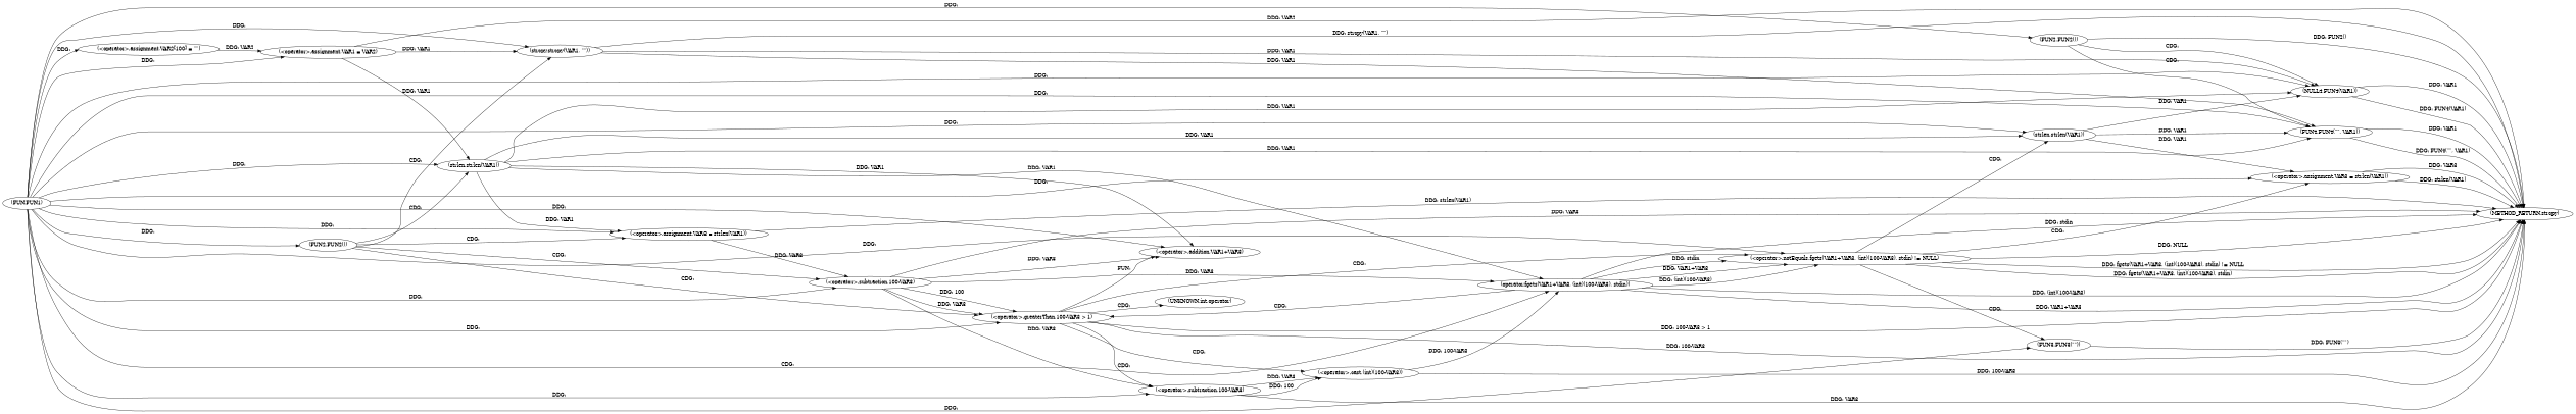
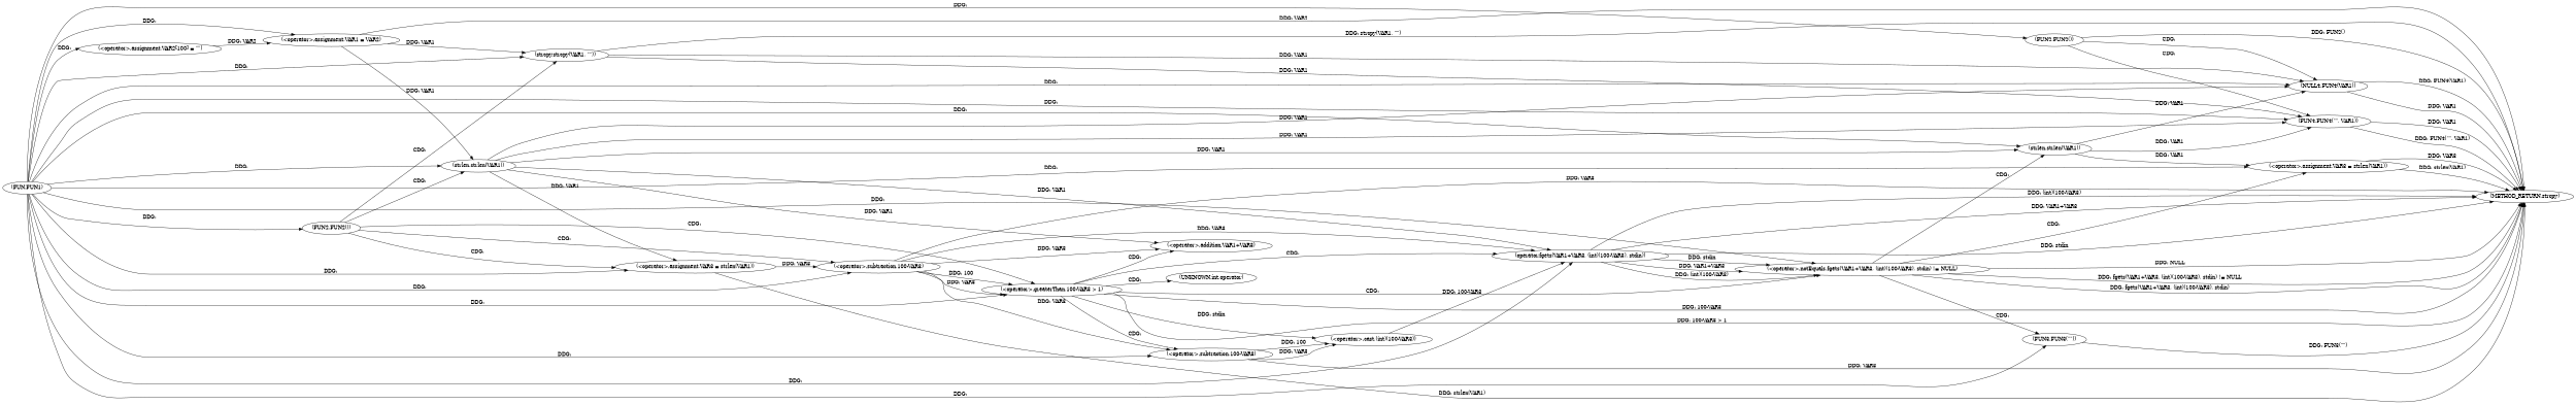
  digraph {
    rankdir=LR
    n1 [label="(FUN,FUN1)"]
    n2 [label="(<operator>.assignment,VAR2[100] = \"\")"]
    n3 [label="(<operator>.assignment,VAR1 = VAR2)"]
    n4 [label="(FUN2,FUN2())"]
    n5 [label="(<operator>.assignment,VAR3 = strlen(VAR1))"]
    n6 [label="(strlen,strlen(VAR1))"]
    n7 [label="(<operator>.greaterThan,100-VAR3 > 1)"]
    n8 [label="(<operator>.subtraction,100-VAR3)"]
    n9 [label="(<operator>.notEquals,fgets(VAR1+VAR3, (int)(100-VAR3), stdin) != NULL)"]
    n10 [label="(operator,fgets(VAR1+VAR3, (int)(100-VAR3), stdin))"]
    n11 [label="(<operator>.addition,VAR1+VAR3)"]
    n12 [label="(<operator>.subtraction,100-VAR3)"]
    n13 [label="(<operator>.assignment,VAR3 = strlen(VAR1))"]
    n14 [label="(strlen,strlen(VAR1))"]
    n15 [label="(FUN3,FUN3(\"\"))"]
    n16 [label="(strcpy,strcpy(VAR1, \"\"))"]
    n17 [label="(FUN2,FUN2())"]
    n18 [label="(NULL4,FUN4(VAR1))"]
    n19 [label="(FUN4,FUN4(\"\", VAR1))"]
    n20 [label="(METHOD_RETURN,strcpy)"]
    n21 [label="(<operator>.cast,(int)(100-VAR3))"]
    n22 [label="(UNKNOWN,int,operator)"]
    n1 -> n2 [label="DDG: "]
    n1 -> n3 [label="DDG: "]
    n1 -> n4 [label="DDG: "]
    n1 -> n5 [label="DDG: "]
    n1 -> n6 [label="DDG: "]
    n1 -> n7 [label="DDG: "]
    n1 -> n8 [label="DDG: "]
    n1 -> n9 [label="DDG: "]
-   n1 -> n10 [label="CDG: "]
-   n1 -> n11 [label="DDG: "]
+   n1 -> n10 [label="DDG: "]
    n1 -> n12 [label="DDG: "]
    n1 -> n13 [label="DDG: "]
    n1 -> n14 [label="DDG: "]
    n1 -> n15 [label="DDG: "]
    n1 -> n16 [label="DDG: "]
    n1 -> n17 [label="DDG: "]
    n1 -> n18 [label="DDG: "]
    n1 -> n19 [label="DDG: "]
    n2 -> n3 [label="DDG: VAR2"]
    n3 -> n6 [label="DDG: VAR1"]
    n3 -> n16 [label="DDG: VAR1"]
    n3 -> n20 [label="DDG: VAR2"]
    n4 -> n5 [label="CDG: "]
    n4 -> n6 [label="CDG: "]
    n4 -> n7 [label="CDG: "]
    n4 -> n8 [label="CDG: "]
    n4 -> n16 [label="CDG: "]
    n5 -> n8 [label="DDG: VAR3"]
    n5 -> n20 [label="DDG: strlen(VAR1)"]
    n6 -> n5 [label="DDG: VAR1"]
    n6 -> n10 [label="DDG: VAR1"]
    n6 -> n11 [label="DDG: VAR1"]
    n6 -> n14 [label="DDG: VAR1"]
    n6 -> n18 [label="DDG: VAR1"]
    n6 -> n19 [label="DDG: VAR1"]
    n7 -> n9 [label="CDG: "]
-   n10 -> n7 [label="CDG: "]
-   n7 -> n11 [label="FUN: "]
+   n7 -> n10 [label="CDG: "]
+   n7 -> n11 [label="CDG: "]
    n7 -> n12 [label="CDG: "]
    n7 -> n20 [label="DDG: 100-VAR3 > 1"]
    n7 -> n20 [label="DDG: 100-VAR3"]
-   n7 -> n21 [label="CDG: "]
+   n7 -> n21 [label="DDG: stdin"]
    n7 -> n22 [label="CDG: "]
    n8 -> n7 [label="DDG: 100"]
    n8 -> n7 [label="DDG: VAR3"]
    n8 -> n10 [label="DDG: VAR3"]
    n8 -> n11 [label="DDG: VAR3"]
    n8 -> n12 [label="DDG: VAR3"]
    n8 -> n20 [label="DDG: VAR3"]
    n9 -> n13 [label="CDG: "]
    n9 -> n14 [label="CDG: "]
    n9 -> n15 [label="CDG: "]
    n9 -> n20 [label="DDG: fgets(VAR1+VAR3, (int)(100-VAR3), stdin) != NULL"]
    n9 -> n20 [label="DDG: fgets(VAR1+VAR3, (int)(100-VAR3), stdin)"]
    n9 -> n20 [label="DDG: NULL"]
    n10 -> n9 [label="DDG: VAR1+VAR3"]
    n10 -> n9 [label="DDG: (int)(100-VAR3)"]
    n10 -> n9 [label="DDG: stdin"]
    n10 -> n20 [label="DDG: (int)(100-VAR3)"]
    n10 -> n20 [label="DDG: VAR1+VAR3"]
    n10 -> n20 [label="DDG: stdin"]
    n12 -> n20 [label="DDG: VAR3"]
    n12 -> n21 [label="DDG: 100"]
    n12 -> n21 [label="DDG: VAR3"]
    n13 -> n20 [label="DDG: strlen(VAR1)"]
    n13 -> n20 [label="DDG: VAR3"]
    n14 -> n13 [label="DDG: VAR1"]
    n14 -> n18 [label="DDG: VAR1"]
    n14 -> n19 [label="DDG: VAR1"]
    n15 -> n20 [label="DDG: FUN3(\"\")"]
    n16 -> n18 [label="DDG: VAR1"]
    n16 -> n19 [label="DDG: VAR1"]
    n16 -> n20 [label="DDG: strcpy(VAR1, \"\")"]
    n17 -> n18 [label="CDG: "]
    n17 -> n19 [label="CDG: "]
    n17 -> n20 [label="DDG: FUN2()"]
    n18 -> n20 [label="DDG: FUN4(VAR1)"]
    n18 -> n20 [label="DDG: VAR1"]
    n19 -> n20 [label="DDG: VAR1"]
    n19 -> n20 [label="DDG: FUN4(\"\", VAR1)"]
    n21 -> n10 [label="DDG: 100-VAR3"]
-   n21 -> n20 [label="DDG: 100-VAR3"]
  }
